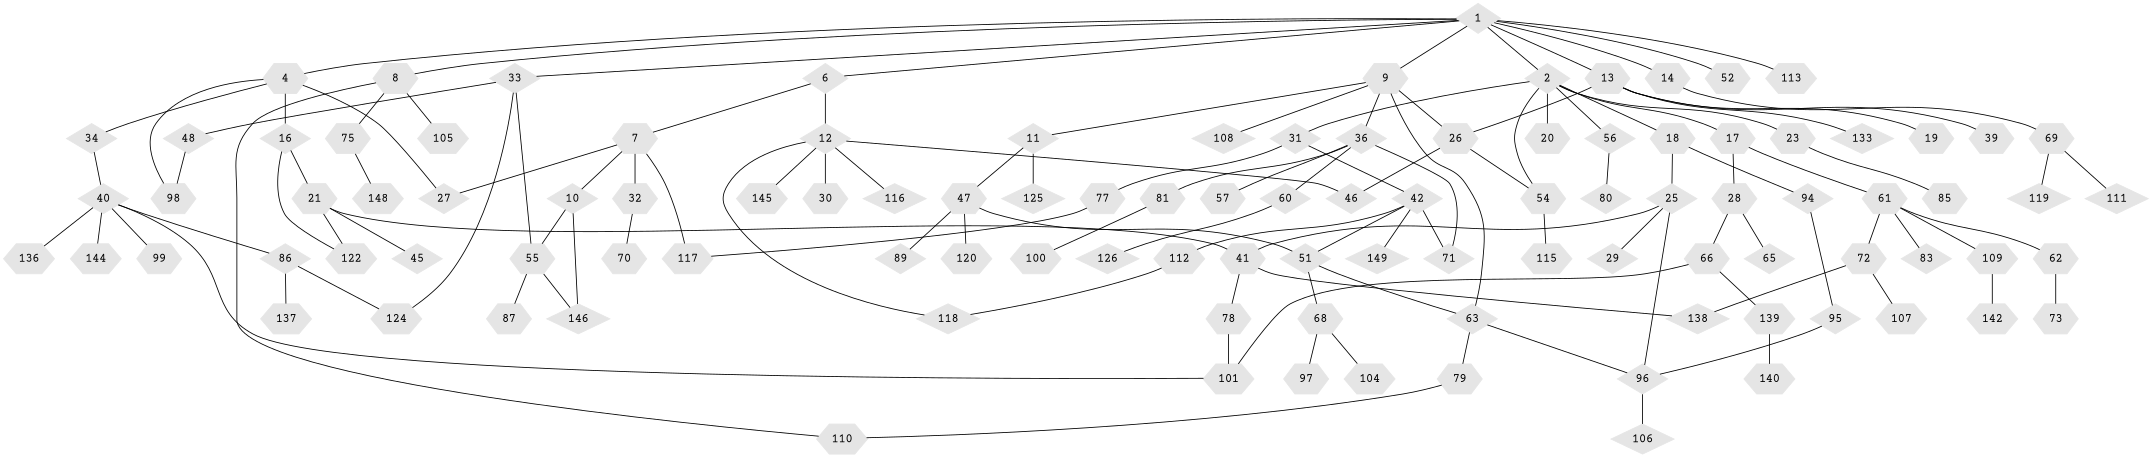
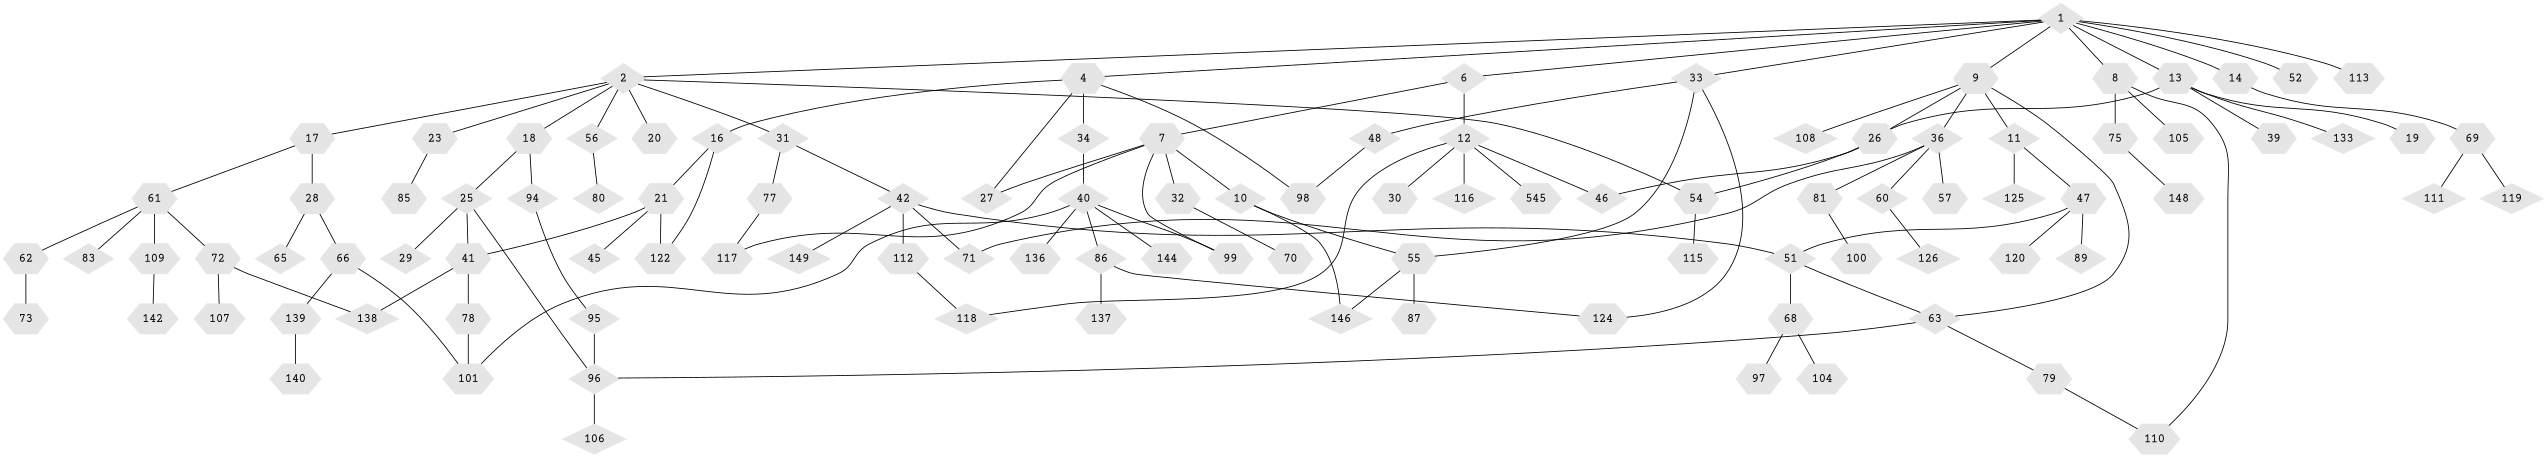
  graph {
    fontname="Courier Prime"
    node [color=gray90 fontname="Courier Prime" shape=hexagon style=filled]
    edge [fontname="Courier Prime"]
    1 [shape=diamond super="+3"]
    2 [shape=diamond super="+5"]
    4 [super="+15"]
    6 [shape=diamond]
    8 [super="+49"]
    9 [super="+59"]
    13
    14
    33 [shape=diamond]
    52
    113
    17 [super="+37"]
    18 [super="+44"]
    20
    23 [super="+67"]
    31 [shape=diamond]
    54
    56 [shape=diamond super="+90"]
    16 [shape=diamond super="+35"]
    27 [shape=diamond]
    34 [shape=diamond]
    98
    7 [super="+24"]
    12 [shape=diamond super="+64"]
    75
    105
    110
    11 [shape=diamond]
    26 [super="+50"]
    36 [shape=diamond super="+38"]
    63 [shape=diamond super="+129"]
    108 [shape=diamond]
    19
    39 [super="+131"]
    133 [shape=diamond super="+134"]
    69 [super="+103"]
    55 [super="+58"]
    48 [shape=diamond super="+123"]
    124 [super="+132"]
    28
    61 [super="+76"]
    25 [shape=diamond super="+88"]
    94 [shape=diamond]
    85
    42 [shape=diamond super="+43"]
    77 [super="+92"]
    115 [super="+121"]
    80 [shape=diamond]
    21 [super="+22"]
    122 [super="+135"]
    40 [shape=diamond super="+82"]
    10 [shape=diamond]
    32
    99
    117
    30
    46 [shape=diamond super="+147"]
    116 [shape=diamond]
    118 [shape=diamond super="+127"]
-   145
+   145 [label=545]
    146 [shape=diamond]
    70
    148
    47 [super="+53"]
    125 [shape=diamond]
    57
    60 [shape=diamond]
    71 [shape=diamond]
    81
    96 [shape=diamond]
    79
    87
    51 [shape=diamond super="+91"]
    89 [shape=diamond]
    120
    111 [shape=diamond]
    119 [shape=diamond super="+128"]
    41 [super="+74"]
    45 [shape=diamond]
    65 [shape=diamond]
    66 [super="+102"]
    62
    72 [super="+84"]
    83 [shape=diamond]
    109
    29 [shape=diamond]
    95 [shape=diamond super="+141"]
    78
    138 [shape=diamond]
    106 [shape=diamond]
    101 [super="+114"]
    139
    112
    149 [shape=diamond]
    86 [shape=diamond super="+143"]
    136
    144
    126 [shape=diamond]
    100
    137
    68 [super="+93"]
    97 [super="+130"]
    104
    73
    107
    142
    140
    1 -- 2
    1 -- 4
    1 -- 6
    1 -- 8
    1 -- 9
    1 -- 13
    1 -- 14
    1 -- 33
    1 -- 52
    1 -- 113
    2 -- 17
    2 -- 18
    2 -- 20
    2 -- 23
    2 -- 31
    2 -- 54
    2 -- 56
    4 -- 16
    4 -- 27
    4 -- 34
    4 -- 98
    6 -- 7
    6 -- 12
    8 -- 75
    8 -- 105
    8 -- 110
    9 -- 11
    9 -- 26
    9 -- 36
    9 -- 63
    9 -- 108
    13 -- 26
    13 -- 19
    13 -- 39
    13 -- 133
    14 -- 69
    33 -- 55
    33 -- 48
    33 -- 124
    17 -- 28
    17 -- 61
    18 -- 25
    18 -- 94
    23 -- 85
    31 -- 42
    31 -- 77
    54 -- 115
    56 -- 80
    16 -- 21
    16 -- 122
    34 -- 40
    7 -- 27
    7 -- 10
    7 -- 32
+   7 -- 99
    7 -- 117
    12 -- 30
    12 -- 46
    12 -- 116
    12 -- 118
    12 -- 145
    75 -- 148
    11 -- 47
    11 -- 125
    26 -- 54
    26 -- 46
    36 -- 57
    36 -- 60
    36 -- 71
    36 -- 81
    63 -- 96
    63 -- 79
    69 -- 111
    69 -- 119
    55 -- 146
    55 -- 87
    48 -- 98
    28 -- 65
    28 -- 66
    61 -- 62
    61 -- 72
    61 -- 83
    61 -- 109
    25 -- 96
    25 -- 41
    25 -- 29
    94 -- 95
    42 -- 71
    42 -- 51
    42 -- 112
    42 -- 149
    77 -- 117
    21 -- 122
    21 -- 41
    21 -- 45
    40 -- 99
    40 -- 101
    40 -- 86
    40 -- 136
    40 -- 144
    10 -- 55
    10 -- 146
    32 -- 70
    47 -- 51
    47 -- 89
    47 -- 120
    60 -- 126
    81 -- 100
    96 -- 106
    79 -- 110
    51 -- 63
    51 -- 68
    41 -- 78
    41 -- 138
    66 -- 101
    66 -- 139
    62 -- 73
    72 -- 138
    72 -- 107
    109 -- 142
    95 -- 96
    78 -- 101
    139 -- 140
    112 -- 118
    86 -- 124
    86 -- 137
    68 -- 97
    68 -- 104
  }
